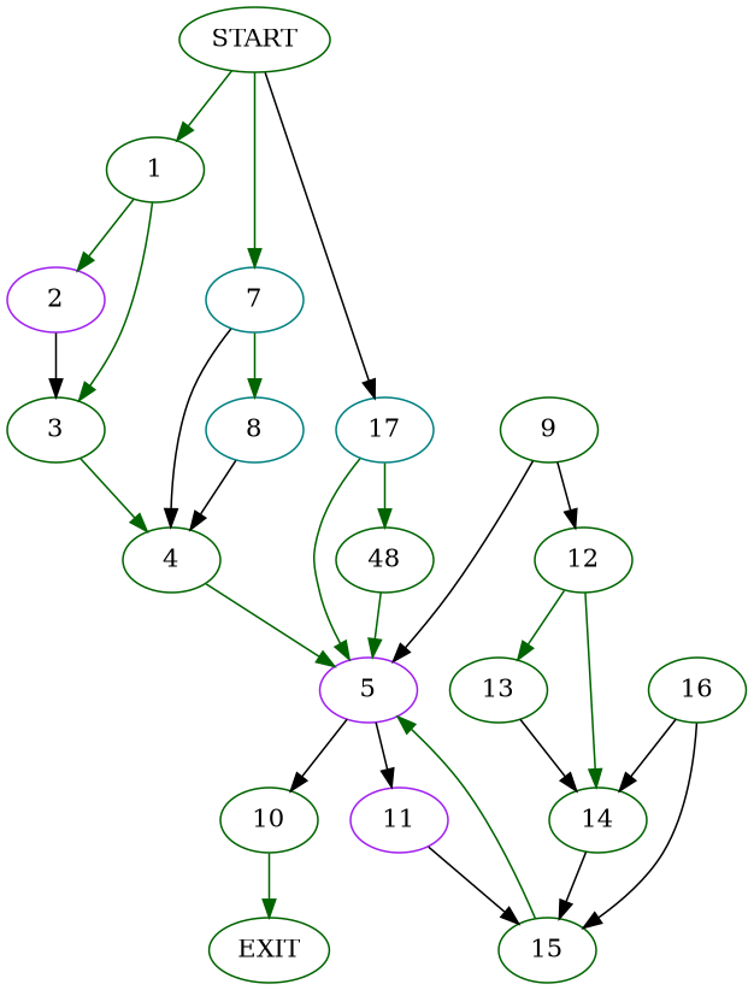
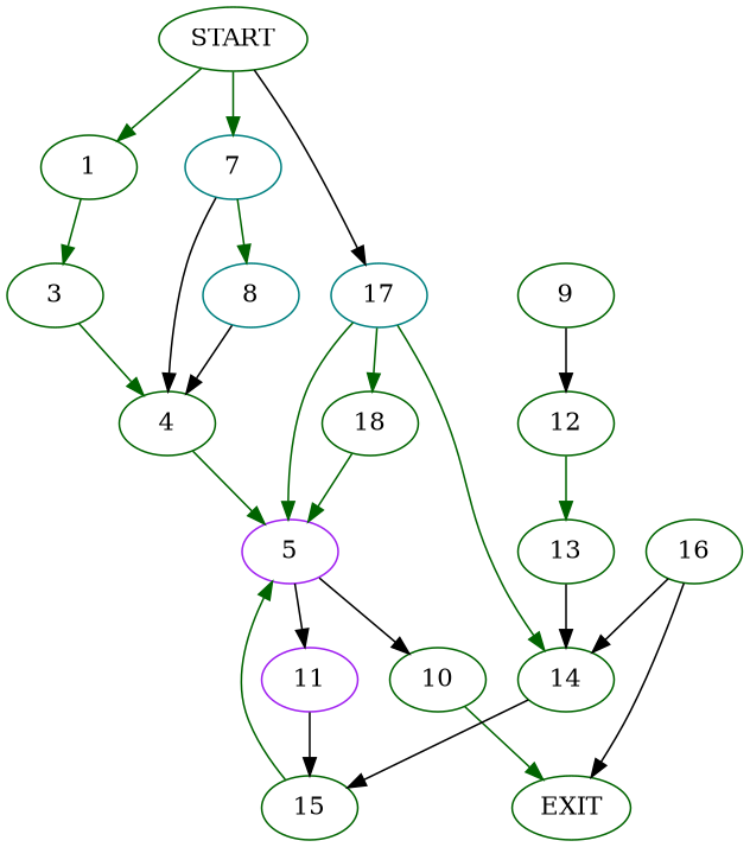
  digraph {
    node [color=darkgreen]
    edge [color=darkgreen]
    n1 [label=START]
    1
    7 [color=teal]
    17 [color=teal]
-   2 [color=purple]
    3
    4
    8 [color=teal]
    5 [color=purple]
-   18 [label=48]
+   18
    n11 [label=EXIT]
    10
    11 [color=purple]
    15
    9
    12
    13
    14
    16
    n1 -> 1
    n1 -> 7
    n1 -> 17 [color=black]
-   1 -> 2
    1 -> 3
    7 -> 4 [color=black]
    7 -> 8
    17 -> 5
    17 -> 18
-   2 -> 3 [color=black]
    3 -> 4
    4 -> 5
    8 -> 4 [color=black]
    5 -> 10 [color=black]
    5 -> 11 [color=black]
    18 -> 5
    10 -> n11
    11 -> 15 [color=black]
    15 -> 5
-   9 -> 5 [color=black]
    9 -> 12 [color=black]
    12 -> 13
-   12 -> 14
+   17 -> 14
    13 -> 14 [color=black]
    14 -> 15 [color=black]
-   16 -> 15 [color=black]
+   16 -> n11 [color=black]
    16 -> 14 [color=black]
  }
